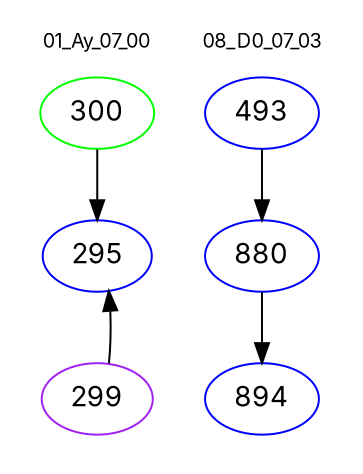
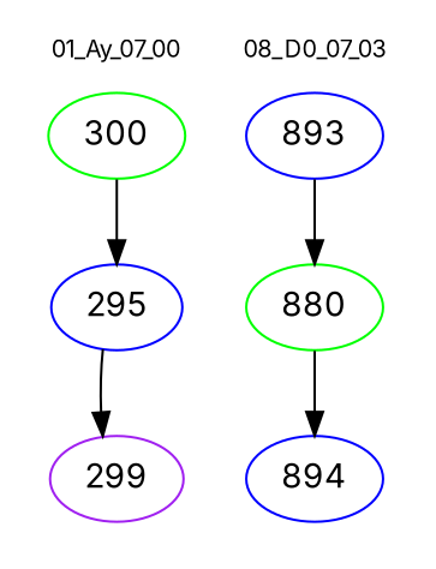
  digraph {
    fontname=Inter
    node [color=blue fontname=Inter]
    edge [color=black fontname=Inter]
    n1 [color=green label=300]
    n2 [label=295]
    n3 [color=purple label=299]
-   n4 [label=493]
-   n5 [label=880]
+   n4 [label=893]
+   n5 [color=green label=880]
    n6 [label=894]
    subgraph cluster_1 {
      color=white
      fontsize=10
      label="01_Ay_07_00"
      n1
      n2
      n3
    }
    subgraph cluster_2 {
      color=white
      fontsize=10
      label="08_D0_07_03"
      n4
      n5
      n6
    }
    n1 -> n2
-   n3 -> n2
+   n2 -> n3
    n4 -> n5
    n5 -> n6
  }
